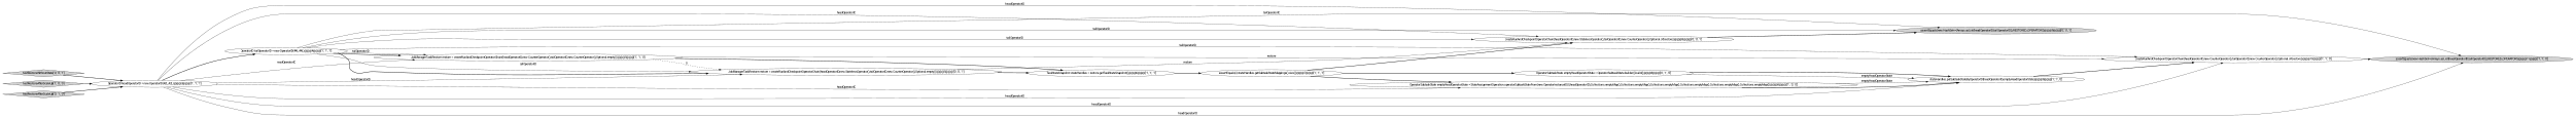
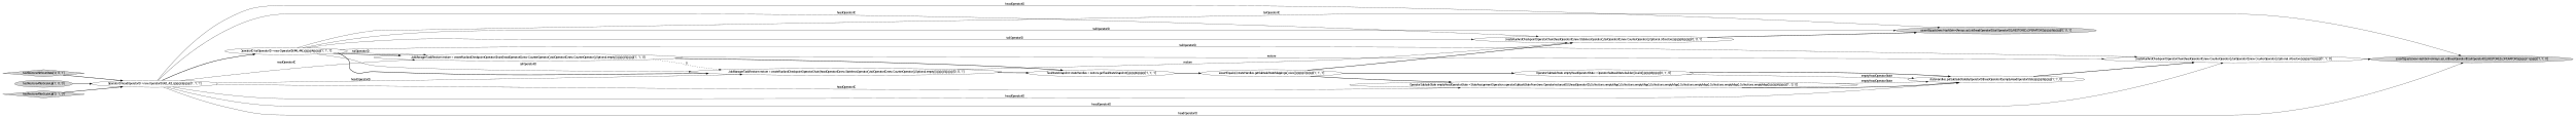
  digraph {
    rankdir=LR
    fontname=Roboto
    node [fillcolor=white shape=ellipse style=filled fontname=Roboto]
    edge [style=solid fontname=Roboto]
    n1 [label="TaskStateSnapshot stateHandles = restore.getTaskStateSnapshot()@@@6@@@['1', '1', '1']"]
    n2 [label="assertEquals(2,stateHandles.getSubtaskStateMappings().size())@@@7@@@['1', '1', '1']"]
    n3 [label="JobManagerTaskRestore restore = createRunAndCheckpointOperatorChain(headOperatorID,new CounterOperator(),tailOperatorID,new CounterOperator(),Optional.empty())@@@5@@@['1', '1', '0']"]
    n4 [label="JobManagerTaskRestore restore = createRunAndCheckpointOperatorChain(headOperatorID,new StatelessOperator(),tailOperatorID,new CounterOperator(),Optional.empty())@@@5@@@['0', '0', '1']"]
    n5 [label="createRunAndCheckpointOperatorChain(headOperatorID,new CounterOperator(),tailOperatorID,new CounterOperator(),Optional.of(restore))@@@10@@@['1', '1', '0']"]
    n6 [label="stateHandles.putSubtaskStateByOperatorID(headOperatorID,emptyHeadOperatorState)@@@9@@@['1', '1', '0']"]
    n7 [fillcolor=lightgray label="assertEquals(new HashSet<>(Arrays.asList(headOperatorID,tailOperatorID)),RESTORED_OPERATORS)@@@9@@@['0', '0', '1']"]
    n8 [fillcolor=lightgray label="assertEquals(new HashSet<>(Arrays.asList(headOperatorID,tailOperatorID)),RESTORED_OPERATORS)@@@11@@@['1', '1', '0']"]
    n9 [fillcolor=lightgray label="testRestoreWithoutState['0', '0', '1']" shape=diamond]
    n10 [label="OperatorID headOperatorID = new OperatorID(42L,42L)@@@3@@@['1', '1', '1']"]
-   n11 [fillcolor=lightgray label="testRestoreAfterScaleUp['1', '0', '0']" shape=diamond]
+   n11 [fillcolor=lightgray label="testRestoreAfterScaleUp['1', '0', '0']"]
    n12 [label="OperatorID tailOperatorID = new OperatorID(44L,44L)@@@4@@@['1', '1', '1']"]
    n13 [label="createRunAndCheckpointOperatorChain(headOperatorID,new StatelessOperator(),tailOperatorID,new CounterOperator(),Optional.of(restore))@@@8@@@['0', '0', '1']"]
    n14 [label="OperatorSubtaskState emptyHeadOperatorState = StateAssignmentOperation.operatorSubtaskStateFrom(new OperatorInstanceID(0,headOperatorID),Collections.emptyMap(),Collections.emptyMap(),Collections.emptyMap(),Collections.emptyMap(),Collections.emptyMap(),Collections.emptyMap())@@@8@@@['1', '0', '0']"]
    n15 [fillcolor=lightgray label="testRestoreAfterScaleUp['0', '1', '0']" shape=diamond]
    n16 [label="OperatorSubtaskState emptyHeadOperatorState = OperatorSubtaskState.builder().build()@@@8@@@['0', '1', '0']"]
    n1 -> n2 [style=bold]
    n2 -> n13 [style=bold]
    n2 -> n14 [style=bold]
    n2 -> n16 [style=bold]
    n3 -> n1 [style=bold]
    n3 -> n4 [label=0 style=dashed]
    n3 -> n5 [label=restore]
    n4 -> n1 [style=bold]
    n4 -> n13 [label=restore]
    n5 -> n8 [style=bold]
    n6 -> n5 [style=bold]
    n9 -> n10 [style=bold]
    n10 -> n3 [label=headOperatorID]
    n10 -> n4 [label=headOperatorID]
    n10 -> n5 [label=headOperatorID]
    n10 -> n6 [label=headOperatorID]
    n10 -> n7 [label=headOperatorID]
    n10 -> n8 [label=headOperatorID]
    n10 -> n12 [style=bold]
    n10 -> n13 [label=headOperatorID]
    n10 -> n14 [label=headOperatorID]
    n11 -> n10 [style=bold]
    n12 -> n3 [label=tailOperatorID]
    n12 -> n3 [style=bold]
    n12 -> n4 [style=bold]
    n12 -> n4 [label=tailOperatorID]
    n12 -> n5 [label=tailOperatorID]
    n12 -> n7 [label=tailOperatorID]
    n12 -> n8 [label=tailOperatorID]
    n12 -> n13 [label=tailOperatorID]
    n13 -> n7 [style=bold]
    n14 -> n6 [style=bold]
    n14 -> n6 [label=emptyHeadOperatorState]
    n15 -> n10 [style=bold]
    n16 -> n6 [label=emptyHeadOperatorState]
    n16 -> n6 [style=bold]
  }
